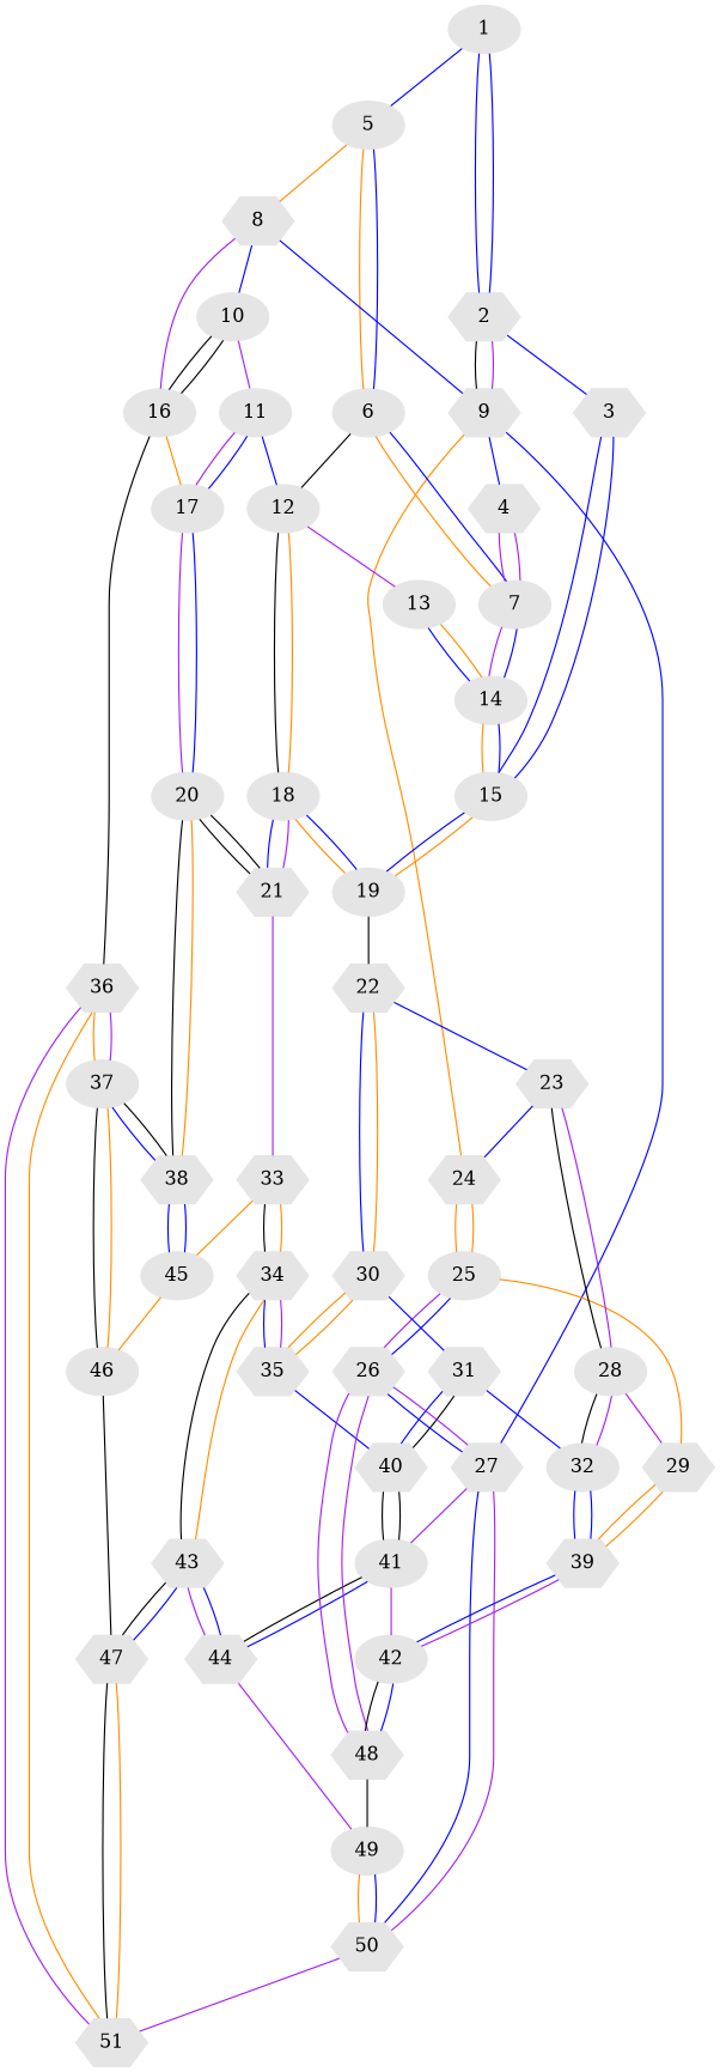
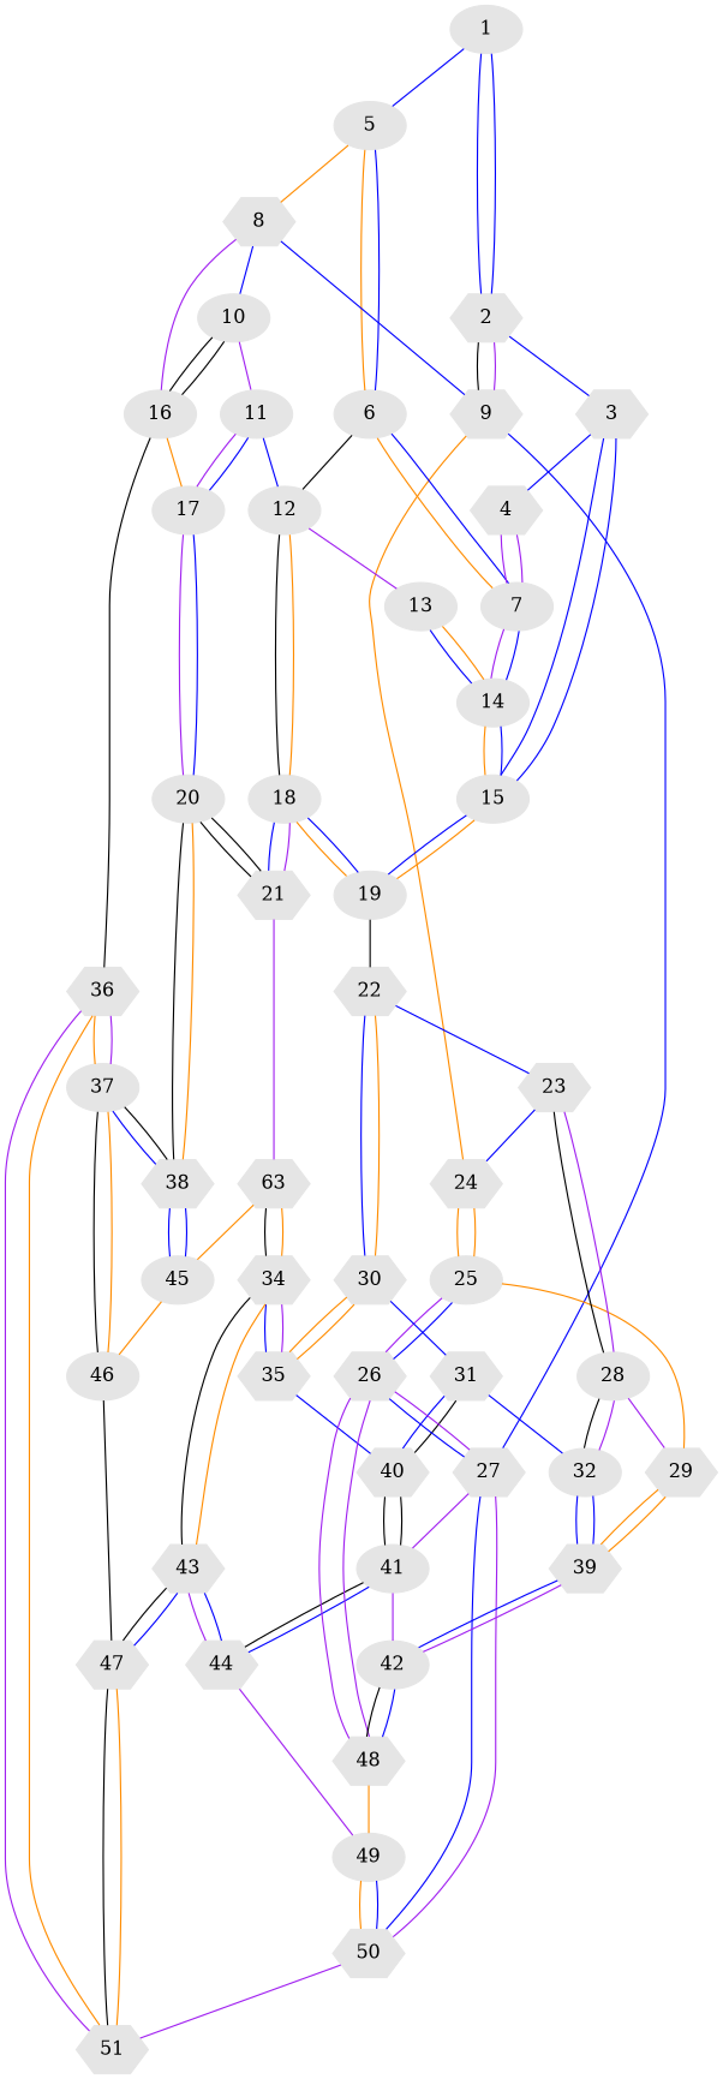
  graph {
    node [color=gray90 shape=hexagon style=filled]
    edge [color=blue]
    1 [shape=ellipse]
    2
    5 [shape=ellipse]
    3
    9
    6 [shape=ellipse]
    8
    4
    15 [shape=ellipse]
    24
    27
    7 [shape=ellipse]
    19 [shape=ellipse]
    14 [shape=ellipse]
    12 [shape=ellipse]
    10 [shape=ellipse]
    16 [shape=ellipse]
    13 [shape=ellipse]
    11 [shape=ellipse]
    17 [shape=ellipse]
    36
    25 [shape=ellipse]
    50
    41 [shape=ellipse]
    18 [shape=ellipse]
    20 [shape=ellipse]
    21
    22
    37 [shape=ellipse]
    51
    38
-   33
+   33 [label=63]
    23
    30
    45 [shape=ellipse]
    34
    28 [shape=ellipse]
    31
    35
    29
    32 [shape=ellipse]
    26
    48
    39
    49 [shape=ellipse]
    42 [shape=ellipse]
    40
    43
    46 [shape=ellipse]
    44
    47
    1 -- 2
    1 -- 2
    1 -- 5
    2 -- 3
    2 -- 9 [color=black]
    2 -- 9 [color=purple]
    5 -- 6 [color=darkorange]
    5 -- 6
    5 -- 8 [color=darkorange]
-   9 -- 4
+   3 -- 4
    3 -- 15
    3 -- 15
    9 -- 24 [color=darkorange]
    9 -- 27
    6 -- 7 [color=darkorange]
    6 -- 7
    6 -- 12 [color=black]
    8 -- 9
    8 -- 10
    8 -- 16 [color=purple]
    4 -- 7 [color=purple]
    4 -- 7 [color=purple]
    15 -- 19
    15 -- 19 [color=darkorange]
    24 -- 25 [color=darkorange]
    24 -- 25 [color=darkorange]
    27 -- 50
    27 -- 50 [color=purple]
    27 -- 41 [color=purple]
    7 -- 14 [color=purple]
    7 -- 14
    19 -- 22 [color=black]
    14 -- 15 [color=darkorange]
    14 -- 15
    12 -- 13 [color=purple]
    12 -- 18 [color=black]
    12 -- 18 [color=darkorange]
    10 -- 16 [color=black]
    10 -- 16 [color=black]
    10 -- 11 [color=purple]
    16 -- 17 [color=darkorange]
    16 -- 36 [color=black]
    13 -- 14
    13 -- 14 [color=darkorange]
    11 -- 12
    11 -- 17 [color=purple]
    11 -- 17
    17 -- 20 [color=purple]
    17 -- 20
    36 -- 37 [color=darkorange]
    36 -- 37 [color=purple]
    36 -- 51 [color=purple]
    36 -- 51 [color=darkorange]
    25 -- 29 [color=darkorange]
    25 -- 26 [color=purple]
    25 -- 26
    50 -- 51 [color=purple]
    41 -- 42 [color=purple]
    41 -- 44 [color=black]
    41 -- 44
    18 -- 19 [color=darkorange]
    18 -- 19
    18 -- 21
    18 -- 21 [color=purple]
    20 -- 21 [color=black]
    20 -- 21 [color=black]
    20 -- 38 [color=black]
    20 -- 38 [color=darkorange]
    21 -- 33 [color=purple]
    22 -- 23
    22 -- 30
    22 -- 30 [color=darkorange]
    37 -- 38
    37 -- 38 [color=black]
    37 -- 46 [color=black]
    37 -- 46 [color=darkorange]
    38 -- 45
    38 -- 45
    33 -- 45 [color=darkorange]
    33 -- 34 [color=black]
    33 -- 34 [color=darkorange]
    23 -- 24
    23 -- 28 [color=black]
    23 -- 28 [color=purple]
    30 -- 31
    30 -- 35 [color=darkorange]
    30 -- 35 [color=darkorange]
    45 -- 46 [color=darkorange]
    34 -- 35
    34 -- 35 [color=purple]
    34 -- 43 [color=black]
    34 -- 43 [color=darkorange]
    28 -- 29 [color=purple]
    28 -- 32 [color=black]
    28 -- 32 [color=purple]
    31 -- 32
    31 -- 40
    31 -- 40 [color=black]
    35 -- 40
    29 -- 39 [color=darkorange]
    29 -- 39 [color=darkorange]
    32 -- 39
    32 -- 39
    26 -- 27
    26 -- 27 [color=purple]
    26 -- 48 [color=purple]
    26 -- 48 [color=purple]
-   48 -- 49 [color=black]
+   48 -- 49 [color=darkorange]
    39 -- 42
    39 -- 42 [color=purple]
    49 -- 50 [color=darkorange]
    49 -- 50
    42 -- 48 [color=black]
    42 -- 48
    40 -- 41 [color=black]
    40 -- 41 [color=black]
    43 -- 44 [color=purple]
    43 -- 44
    43 -- 47 [color=black]
    43 -- 47
    46 -- 47 [color=black]
    44 -- 49 [color=purple]
    47 -- 51 [color=black]
    47 -- 51 [color=darkorange]
  }
